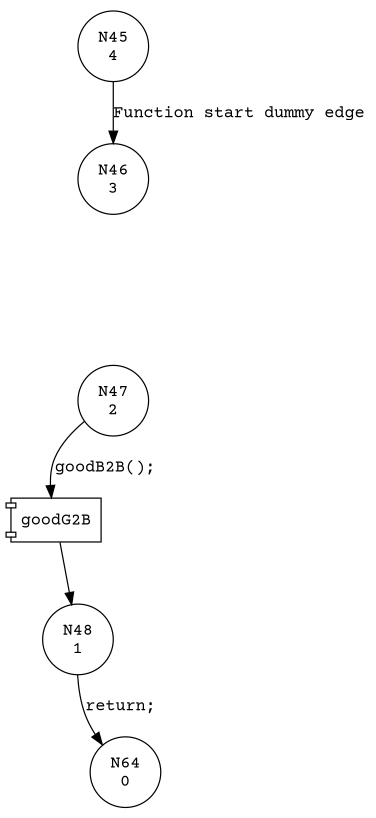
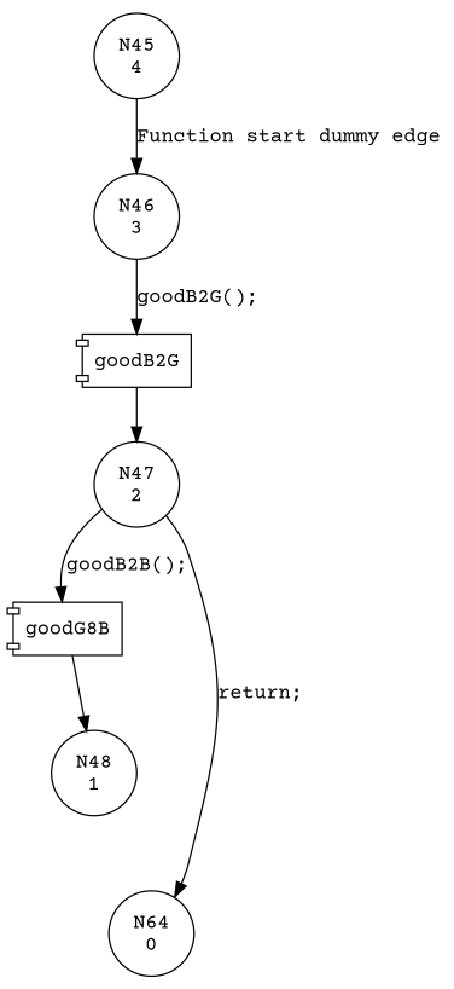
  digraph {
    fontname="Courier Prime"
    node [fontname="Courier Prime" shape=circle]
    edge [fontname="Courier Prime"]
    n1 [label="N46\n3"]
+   n2 [label=goodB2G shape=component]
    n3 [label="N47\n2"]
-   n4 [label=goodG2B shape=component]
+   n4 [label=goodG8B shape=component]
    n5 [label="N48\n1"]
    n6 [label="N64\n0"]
    n7 [label="N45\n4"]
+   n1 -> n2 [label="goodB2G();"]
+   n2 -> n3
    n3 -> n4 [label="goodB2B();"]
    n4 -> n5
-   n5 -> n6 [label="return;"]
+   n3 -> n6 [label="return;"]
    n7 -> n1 [label="Function start dummy edge"]
  }
